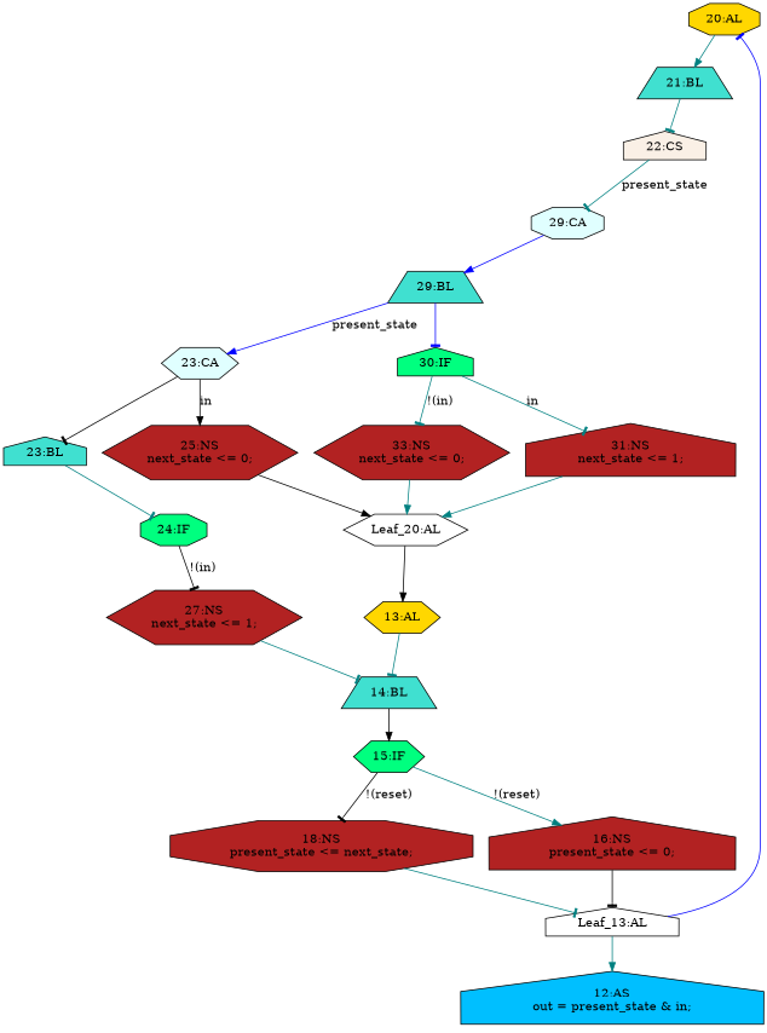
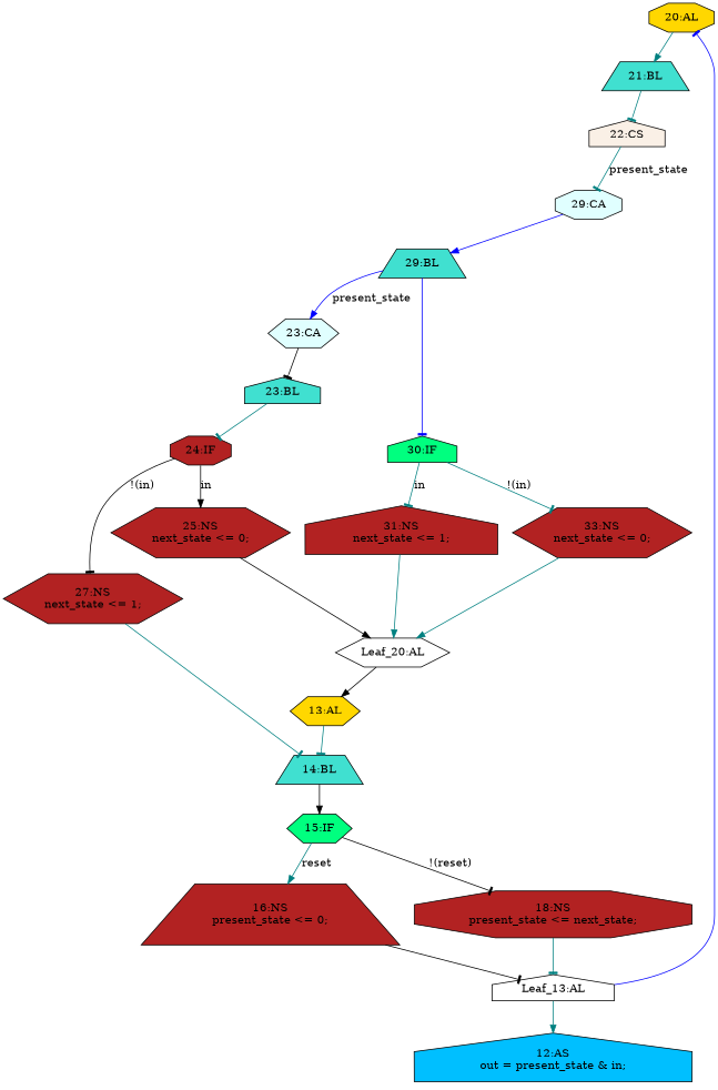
  strict digraph {
    node [fillcolor=firebrick shape=house statements="[]" style=filled typ=NonblockingSubstitution]
    edge [arrowhead=tee color=teal cond="[]" lineno=None]
    n1 [ast="<pyverilog.vparser.ast.Always object at 0x7fa0b8ce6e90>" clk_sens=False fillcolor=gold label="20:AL" sens="['present_state', 'in']" shape=octagon typ=Always use_var="['present_state', 'in']"]
    n2 [ast="<pyverilog.vparser.ast.Block object at 0x7fa0b8ce6750>" fillcolor=turquoise label="21:BL" shape=trapezium typ=Block]
    n3 [ast="<pyverilog.vparser.ast.CaseStatement object at 0x7fa0b8d60d10>" fillcolor=linen label="22:CS" typ=CaseStatement]
    n4 [ast="<pyverilog.vparser.ast.Case object at 0x7fa0b8d60f90>" fillcolor=lightcyan label="29:CA" shape=octagon typ=Case]
    n5 [ast="<pyverilog.vparser.ast.Block object at 0x7fa0b8ce3210>" fillcolor=turquoise label="14:BL" shape=trapezium typ=Block]
    n6 [ast="<pyverilog.vparser.ast.IfStatement object at 0x7fa0b8cf1150>" fillcolor=springgreen label="15:IF" shape=hexagon typ=IfStatement]
-   n7 [ast="<pyverilog.vparser.ast.NonblockingSubstitution object at 0x7fa0b8c8ecd0>" label="16:NS\npresent_state <= 0;" statements="[<pyverilog.vparser.ast.NonblockingSubstitution object at 0x7fa0b8c8ecd0>]"]
+   n7 [ast="<pyverilog.vparser.ast.NonblockingSubstitution object at 0x7fa0b8c8ecd0>" label="16:NS\npresent_state <= 0;" shape=trapezium statements="[<pyverilog.vparser.ast.NonblockingSubstitution object at 0x7fa0b8c8ecd0>]"]
    n8 [ast="<pyverilog.vparser.ast.NonblockingSubstitution object at 0x7fa0b8cf1650>" label="18:NS\npresent_state <= next_state;" shape=octagon statements="[<pyverilog.vparser.ast.NonblockingSubstitution object at 0x7fa0b8cf1650>]"]
    n9 [def_var="['present_state']" label="Leaf_13:AL" fillcolor="" statements="" style="" typ=""]
    n10 [ast="<pyverilog.vparser.ast.Assign object at 0x7fa0b8c96bd0>" def_var="['out']" fillcolor=deepskyblue label="12:AS\nout = present_state & in;" typ=Assign use_var="['present_state', 'in']"]
    n11 [ast="<pyverilog.vparser.ast.NonblockingSubstitution object at 0x7fa0b8958a10>" label="31:NS\nnext_state <= 1;" statements="[<pyverilog.vparser.ast.NonblockingSubstitution object at 0x7fa0b8958a10>]"]
    n12 [def_var="['next_state']" label="Leaf_20:AL" shape=hexagon fillcolor="" statements="" style="" typ=""]
    n13 [ast="<pyverilog.vparser.ast.Always object at 0x7fa0b8ce3e10>" clk_sens=True fillcolor=gold label="13:AL" sens="['clk']" shape=hexagon typ=Always use_var="['reset', 'next_state']"]
    n14 [ast="<pyverilog.vparser.ast.NonblockingSubstitution object at 0x7fa0b8958310>" label="33:NS\nnext_state <= 0;" shape=hexagon statements="[<pyverilog.vparser.ast.NonblockingSubstitution object at 0x7fa0b8958310>]"]
-   n15 [ast="<pyverilog.vparser.ast.IfStatement object at 0x7fa0b9101610>" fillcolor=springgreen label="24:IF" shape=octagon typ=IfStatement]
+   n15 [ast="<pyverilog.vparser.ast.IfStatement object at 0x7fa0b9101610>" label="24:IF" shape=octagon typ=IfStatement]
    n16 [ast="<pyverilog.vparser.ast.NonblockingSubstitution object at 0x7fa0b8d60450>" label="27:NS\nnext_state <= 1;" shape=hexagon statements="[<pyverilog.vparser.ast.NonblockingSubstitution object at 0x7fa0b8d60450>]"]
    n17 [ast="<pyverilog.vparser.ast.NonblockingSubstitution object at 0x7fa0bce45d10>" label="25:NS\nnext_state <= 0;" shape=hexagon statements="[<pyverilog.vparser.ast.NonblockingSubstitution object at 0x7fa0bce45d10>]"]
    n18 [ast="<pyverilog.vparser.ast.Case object at 0x7fa0b8ce6850>" fillcolor=lightcyan label="23:CA" shape=hexagon typ=Case]
    n19 [ast="<pyverilog.vparser.ast.Block object at 0x7fa0b8ce6150>" fillcolor=turquoise label="23:BL" typ=Block]
    n20 [ast="<pyverilog.vparser.ast.Block object at 0x7fa0b8d60650>" fillcolor=turquoise label="29:BL" shape=trapezium typ=Block]
    n21 [ast="<pyverilog.vparser.ast.IfStatement object at 0x7fa0b8958b10>" fillcolor=springgreen label="30:IF" typ=IfStatement]
    n1 -> n2 [arrowhead=normal]
    n2 -> n3
    n3 -> n4 [cond="['present_state']" label=present_state lineno=22]
    n4 -> n20 [arrowhead=normal color=blue]
    n5 -> n6 [arrowhead=normal color=black]
-   n6 -> n7 [arrowhead=normal cond="['reset']" label="!(reset)" lineno=15]
+   n6 -> n7 [arrowhead=normal cond="['reset']" label=reset lineno=15]
    n6 -> n8 [color=black cond="['reset']" label="!(reset)" lineno=15]
    n7 -> n9 [color=black]
    n8 -> n9
    n9 -> n1 [color=blue cond="" lineno=""]
    n9 -> n10 [arrowhead=normal cond="" lineno=""]
    n11 -> n12 [arrowhead=normal]
    n12 -> n13 [arrowhead=normal color=black cond="" lineno=""]
    n13 -> n5
    n14 -> n12 [arrowhead=normal]
    n15 -> n16 [color=black cond="['in']" label="!(in)" lineno=24]
-   n18 -> n17 [arrowhead=normal color=black cond="['in']" label=in lineno=24]
+   n15 -> n17 [arrowhead=normal color=black cond="['in']" label=in lineno=24]
    n16 -> n5
    n17 -> n12 [arrowhead=normal color=black]
    n18 -> n19 [color=black]
    n19 -> n15
    n20 -> n18 [arrowhead=normal color=blue cond="['present_state']" label=present_state lineno=22]
    n20 -> n21 [color=blue]
    n21 -> n11 [cond="['in']" label=in lineno=30]
    n21 -> n14 [cond="['in']" label="!(in)" lineno=30]
  }
